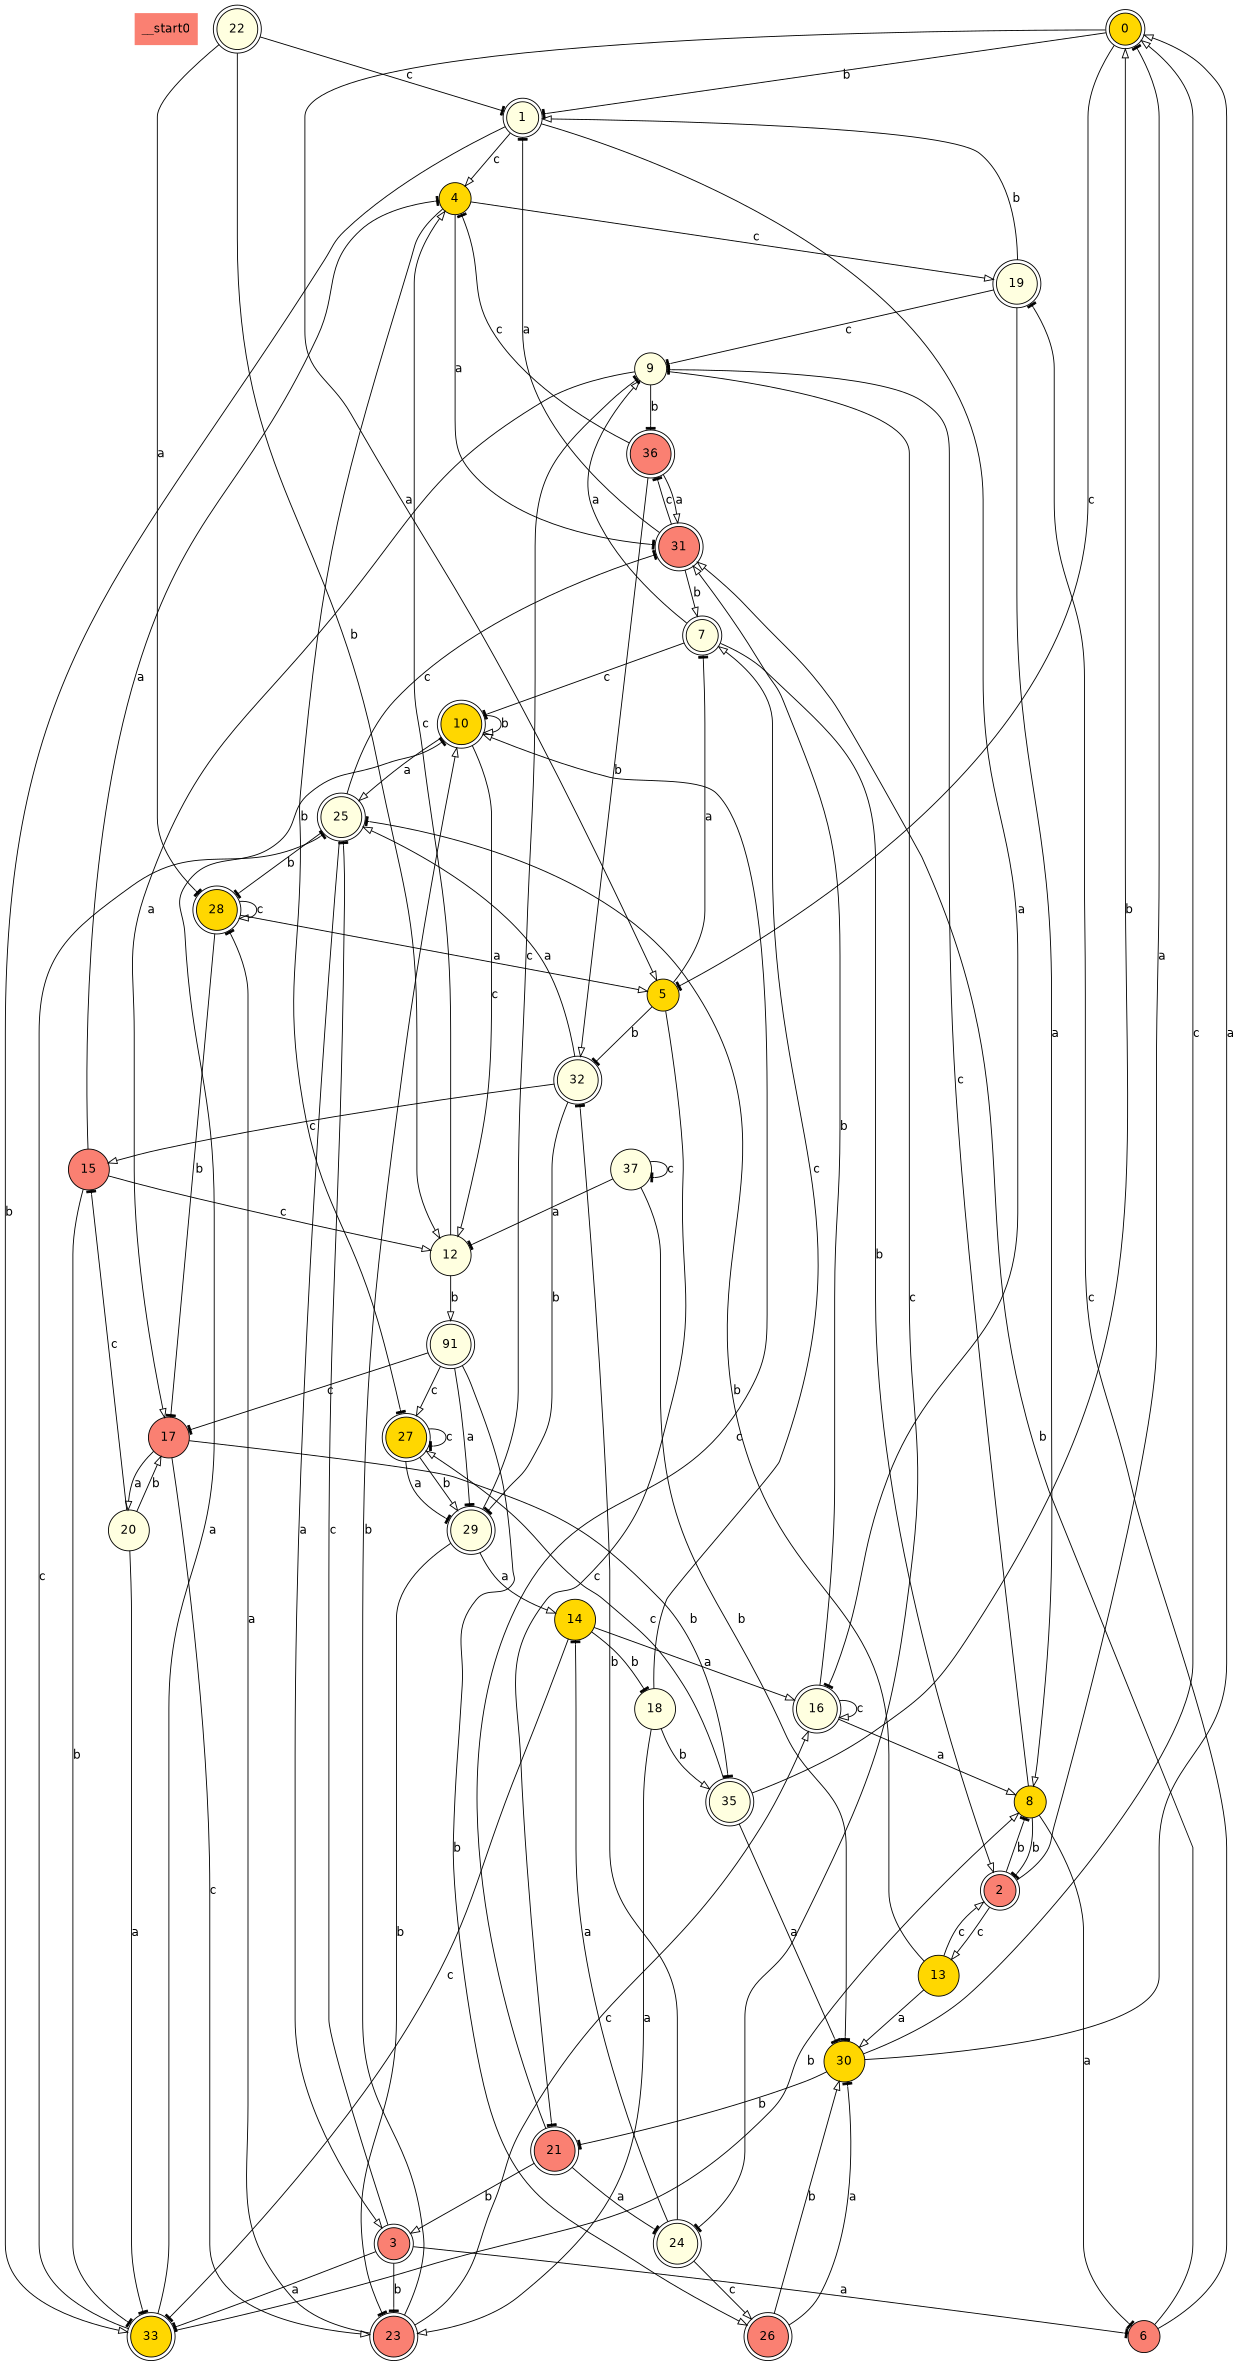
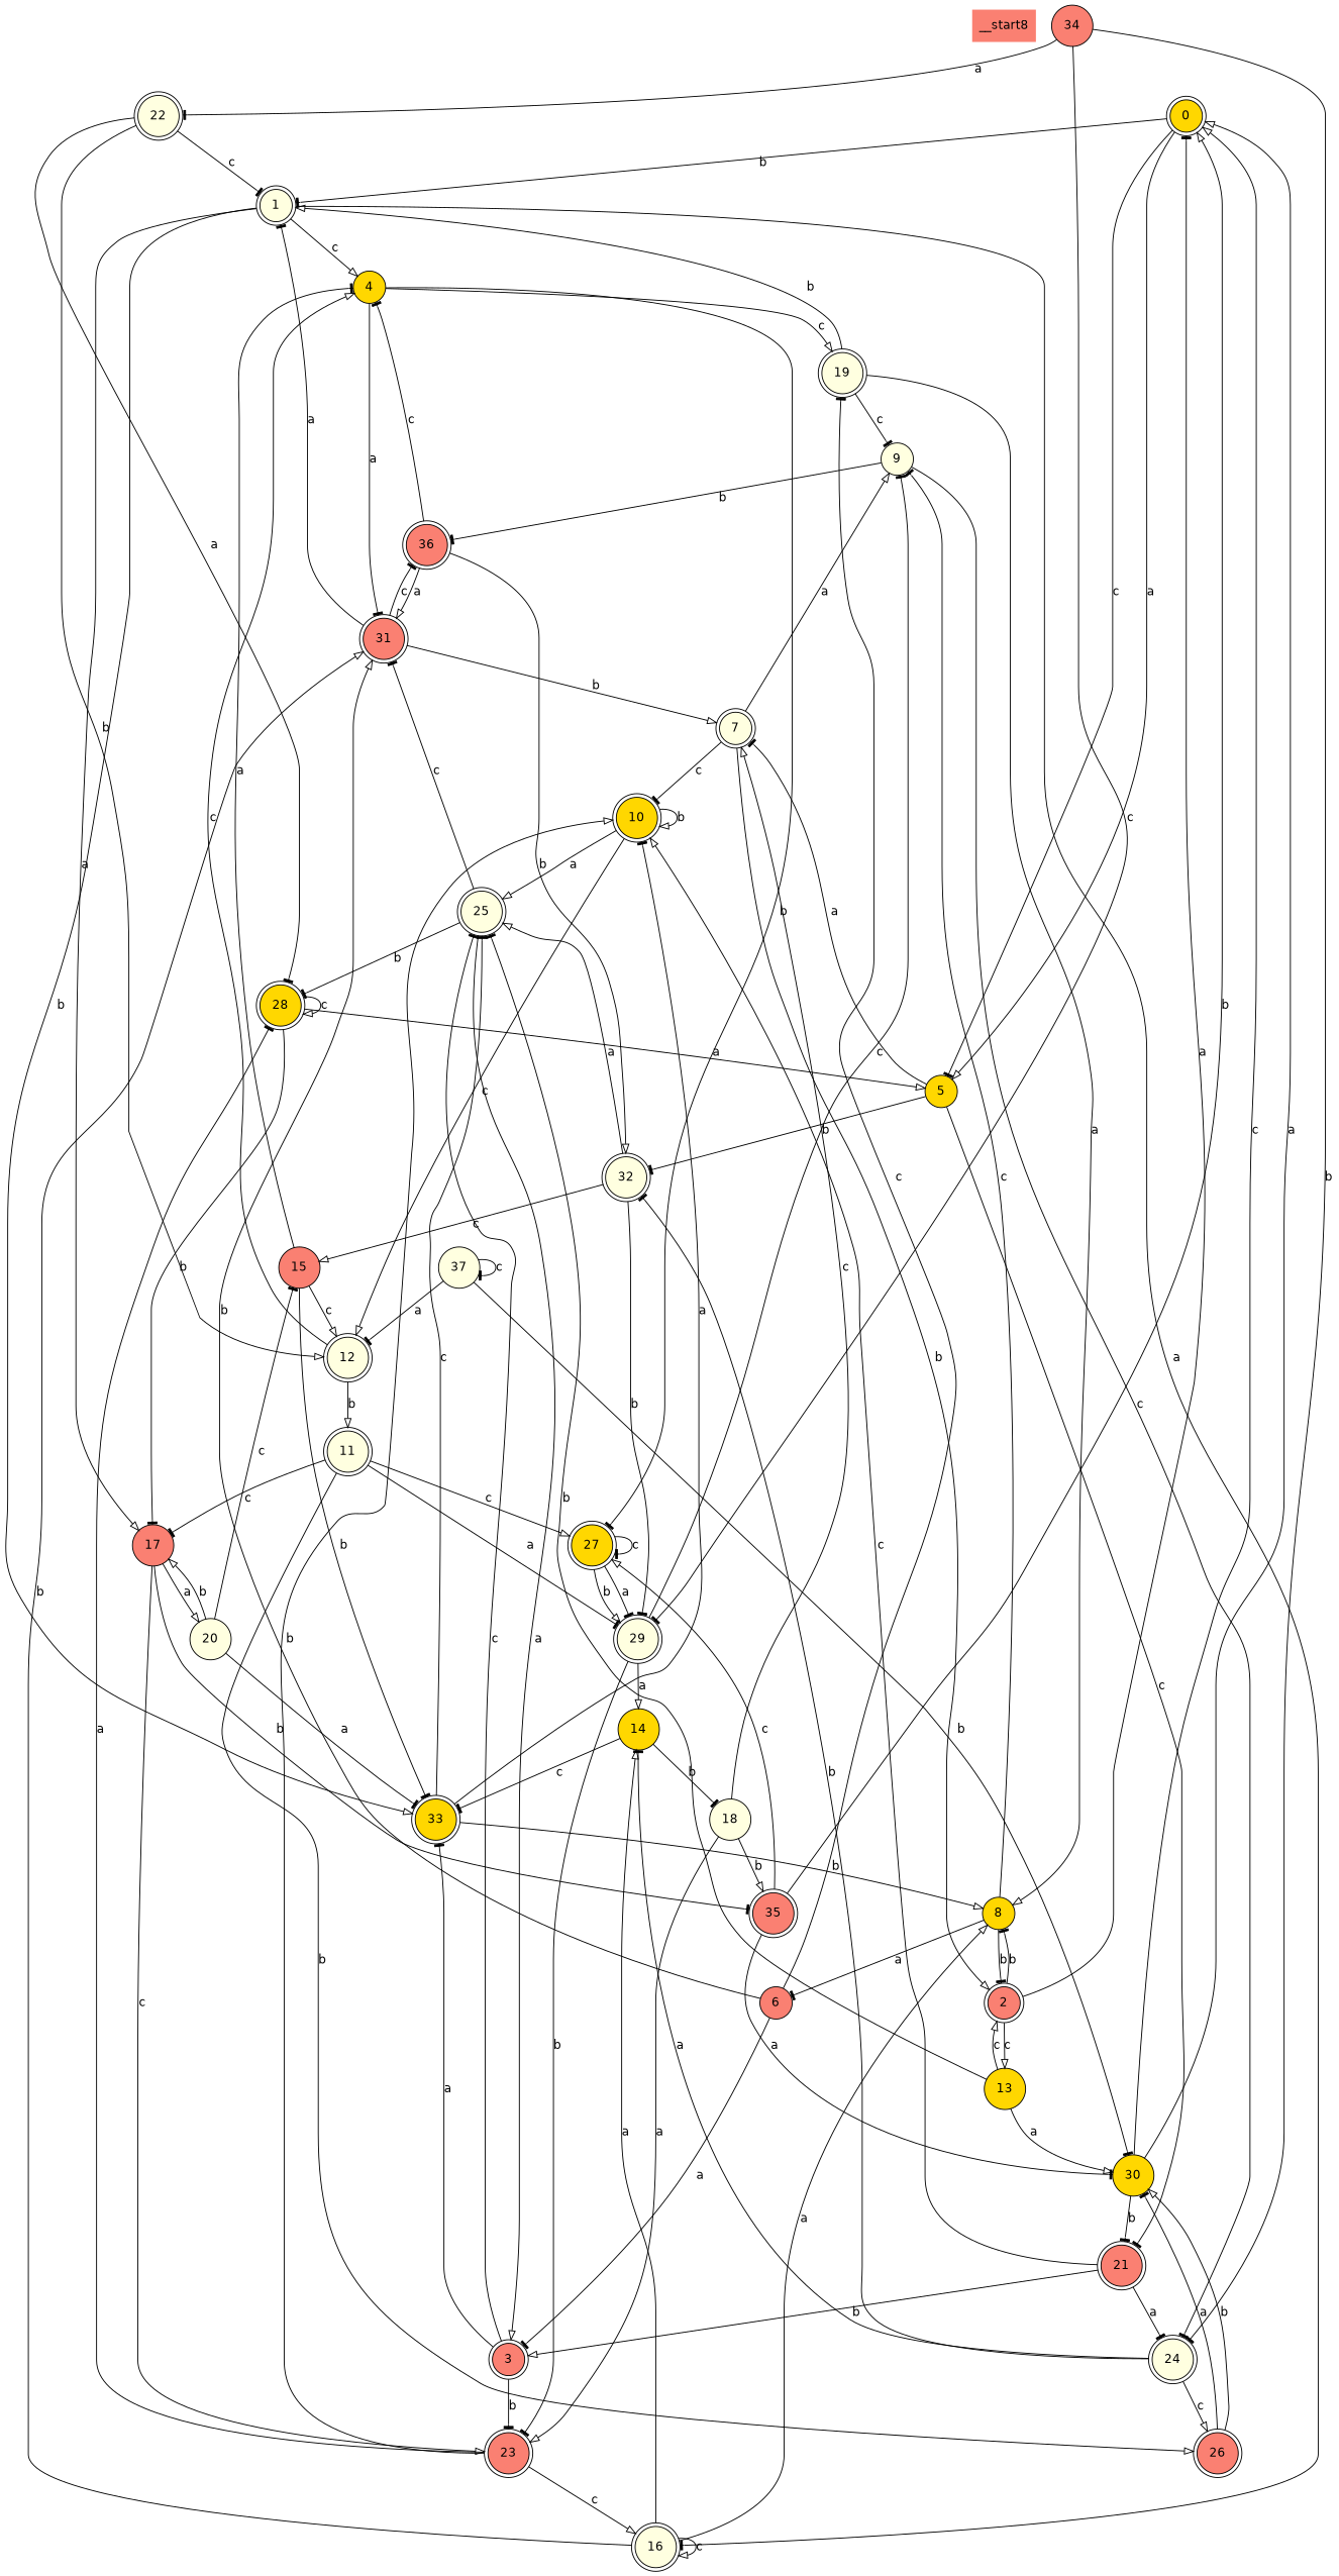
  digraph {
    fontname="DejaVu Sans"
    rankdir=TB
    node [fillcolor=lightyellow fontname="DejaVu Sans" shape=doublecircle style="rounded,filled" color=black]
    edge [arrowhead=tee fontname="DejaVu Sans"]
-   __start0 [fillcolor=salmon shape=none style=filled color=""]
+   __start0 [fillcolor=salmon shape=none style=filled label=__start8 color=""]
    n2 [fillcolor=gold label=0]
    n3 [label=1]
    n4 [fillcolor=gold label=5 shape=circle style=filled]
    n5 [fillcolor=gold label=4 shape=circle style=filled]
    n6 [label=16]
    n7 [fillcolor=gold label=33]
    n8 [label=7]
    n9 [fillcolor=salmon label=21]
    n10 [label=32]
    n11 [label=19]
    n12 [fillcolor=gold label=27]
    n13 [fillcolor=salmon label=31]
    n14 [fillcolor=gold label=8 shape=circle style=filled]
    n15 [label=25]
    n16 [fillcolor=gold label=10]
    n17 [fillcolor=salmon label=2]
    n18 [fillcolor=gold label=13 shape=circle style=filled]
    n19 [fillcolor=salmon label=6 shape=circle style=filled]
    n20 [label=9 shape=circle style=filled]
    n21 [fillcolor=gold label=30 shape=circle style=filled]
    n22 [fillcolor=salmon label=3]
    n23 [fillcolor=salmon label=23]
    n24 [fillcolor=gold label=28]
    n25 [label=29]
    n26 [fillcolor=salmon label=36]
    n27 [label=24]
    n28 [fillcolor=salmon label=15 shape=circle style=filled]
    n29 [fillcolor=salmon label=17 shape=circle style=filled]
-   n30 [label=12 shape=circle]
+   n30 [label=12]
    n31 [label=20 shape=circle style=filled]
-   n32 [label=35]
+   n32 [fillcolor=salmon label=35]
    n33 [fillcolor=salmon label=26]
-   n34 [label=91]
+   n34 [label=11]
    n35 [fillcolor=gold label=14 shape=circle style=filled]
+   n36 [fillcolor=salmon label=34 shape=circle style=filled]
    n37 [label=22]
    n38 [label=18 shape=circle style=filled]
    n39 [label=37 shape=circle style=filled]
    n2 -> n3 [label=b]
    n2 -> n4 [arrowhead=onormal label=a]
    n2 -> n4 [label=c]
    n3 -> n5 [arrowhead=onormal label=c]
    n3 -> n6 [label=a]
    n3 -> n7 [arrowhead=onormal label=b]
    n4 -> n8 [label=a]
    n4 -> n9 [label=c]
    n4 -> n10 [label=b]
    n5 -> n11 [arrowhead=onormal label=c]
    n5 -> n12 [label=b]
    n5 -> n13 [label=a]
    n6 -> n6 [arrowhead=onormal label=c]
    n6 -> n13 [arrowhead=onormal label=b]
    n6 -> n14 [arrowhead=onormal label=a]
    n7 -> n14 [arrowhead=onormal label=b]
    n7 -> n15 [label=c]
    n7 -> n16 [label=a]
    n8 -> n16 [label=c]
    n8 -> n17 [arrowhead=onormal label=b]
    n8 -> n20 [arrowhead=onormal label=a]
    n9 -> n16 [arrowhead=onormal label=c]
    n9 -> n22 [arrowhead=onormal label=b]
    n9 -> n27 [label=a]
    n10 -> n15 [arrowhead=onormal label=a]
    n10 -> n25 [label=b]
    n10 -> n28 [arrowhead=onormal label=c]
    n11 -> n3 [arrowhead=onormal label=b]
    n11 -> n14 [arrowhead=onormal label=a]
    n11 -> n20 [label=c]
    n12 -> n12 [label=c]
    n12 -> n25 [label=a]
    n12 -> n25 [arrowhead=onormal label=b]
    n13 -> n3 [label=a]
    n13 -> n8 [arrowhead=onormal label=b]
    n13 -> n26 [label=c]
    n14 -> n17 [label=b]
    n14 -> n19 [label=a]
    n14 -> n20 [label=c]
    n15 -> n13 [label=c]
    n15 -> n22 [arrowhead=onormal label=a]
    n15 -> n24 [label=b]
    n16 -> n15 [arrowhead=onormal label=a]
    n16 -> n16 [arrowhead=onormal label=b]
    n16 -> n30 [arrowhead=onormal label=c]
    n17 -> n2 [label=a]
    n17 -> n14 [label=b]
    n17 -> n18 [arrowhead=onormal label=c]
    n18 -> n15 [label=b]
    n18 -> n17 [arrowhead=onormal label=c]
    n18 -> n21 [arrowhead=onormal label=a]
    n19 -> n11 [label=c]
    n19 -> n13 [arrowhead=onormal label=b]
-   n22 -> n19 [label=a]
+   n19 -> n22 [label=a]
    n20 -> n26 [label=b]
    n20 -> n27 [label=c]
-   n20 -> n29 [arrowhead=onormal label=a]
+   n3 -> n29 [arrowhead=onormal label=a]
    n21 -> n2 [arrowhead=onormal label=a]
    n21 -> n2 [arrowhead=onormal label=c]
    n21 -> n9 [label=b]
    n22 -> n7 [label=a]
    n22 -> n15 [label=c]
    n22 -> n23 [label=b]
    n23 -> n6 [arrowhead=onormal label=c]
    n23 -> n16 [arrowhead=onormal label=b]
    n23 -> n24 [label=a]
    n24 -> n4 [arrowhead=onormal label=a]
    n24 -> n24 [arrowhead=onormal label=c]
    n24 -> n29 [label=b]
    n25 -> n20 [label=c]
    n25 -> n23 [label=b]
    n25 -> n35 [arrowhead=onormal label=a]
    n26 -> n5 [label=c]
    n26 -> n10 [arrowhead=onormal label=b]
    n26 -> n13 [arrowhead=onormal label=a]
    n27 -> n10 [label=b]
    n27 -> n33 [arrowhead=onormal label=c]
    n27 -> n35 [label=a]
    n28 -> n5 [label=a]
    n28 -> n7 [label=b]
    n28 -> n30 [arrowhead=onormal label=c]
    n29 -> n23 [arrowhead=onormal label=c]
    n29 -> n31 [arrowhead=onormal label=a]
    n29 -> n32 [label=b]
    n30 -> n5 [arrowhead=onormal label=c]
    n30 -> n34 [arrowhead=onormal label=b]
    n31 -> n7 [label=a]
    n31 -> n28 [label=c]
    n31 -> n29 [arrowhead=onormal label=b]
    n32 -> n2 [arrowhead=onormal label=b]
    n32 -> n12 [arrowhead=onormal label=c]
    n32 -> n21 [label=a]
    n33 -> n21 [label=a]
    n33 -> n21 [arrowhead=onormal label=b]
    n34 -> n12 [arrowhead=onormal label=c]
    n34 -> n25 [label=a]
    n34 -> n29 [label=c]
    n34 -> n33 [arrowhead=onormal label=b]
-   n35 -> n6 [arrowhead=onormal label=a]
+   n6 -> n35 [arrowhead=onormal label=a]
    n35 -> n7 [label=c]
    n35 -> n38 [label=b]
+   n36 -> n25 [label=c]
+   n36 -> n27 [label=b]
+   n36 -> n37 [label=a]
    n37 -> n3 [label=c]
    n37 -> n24 [label=a]
    n37 -> n30 [arrowhead=onormal label=b]
    n38 -> n8 [arrowhead=onormal label=c]
    n38 -> n23 [arrowhead=onormal label=a]
    n38 -> n32 [arrowhead=onormal label=b]
    n39 -> n21 [label=b]
    n39 -> n30 [label=a]
    n39 -> n39 [label=c]
  }
